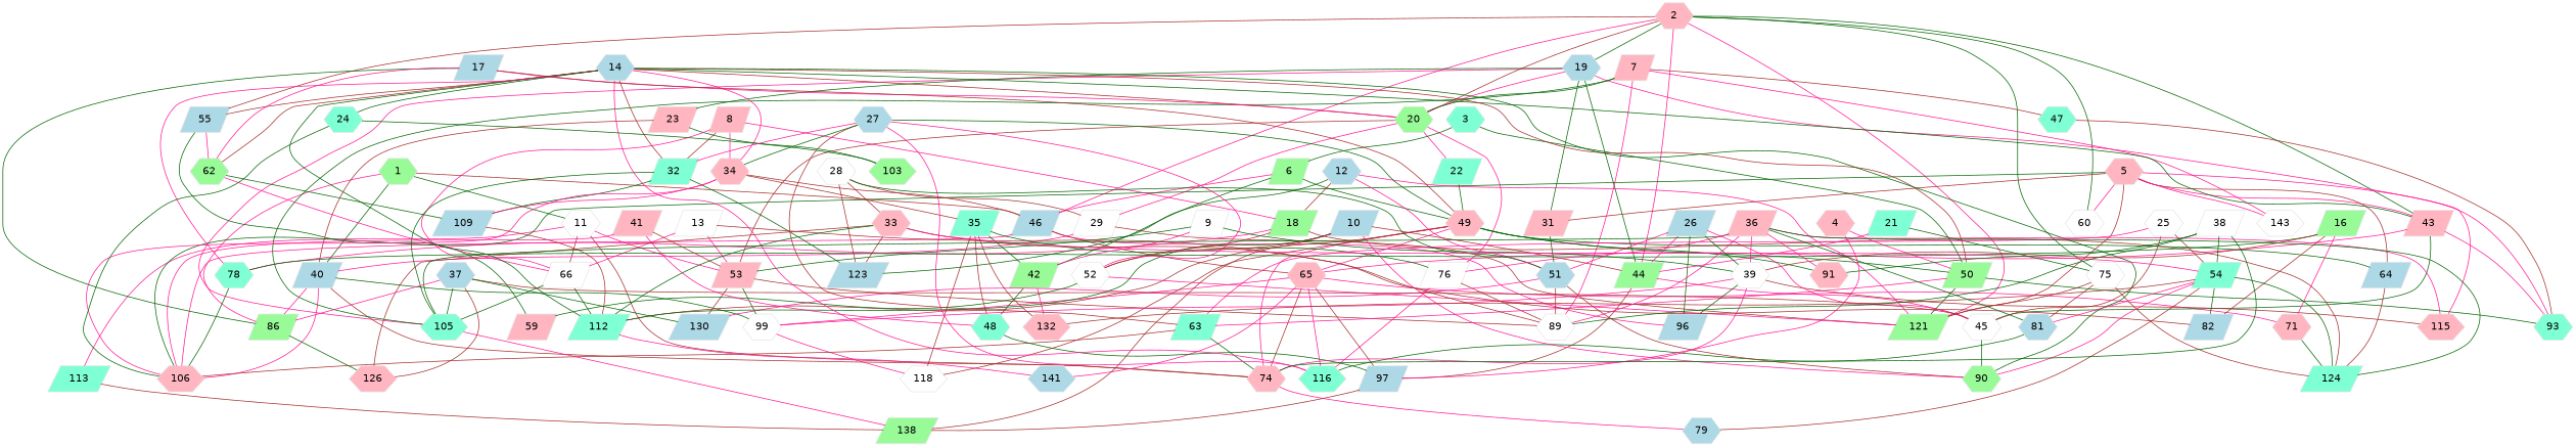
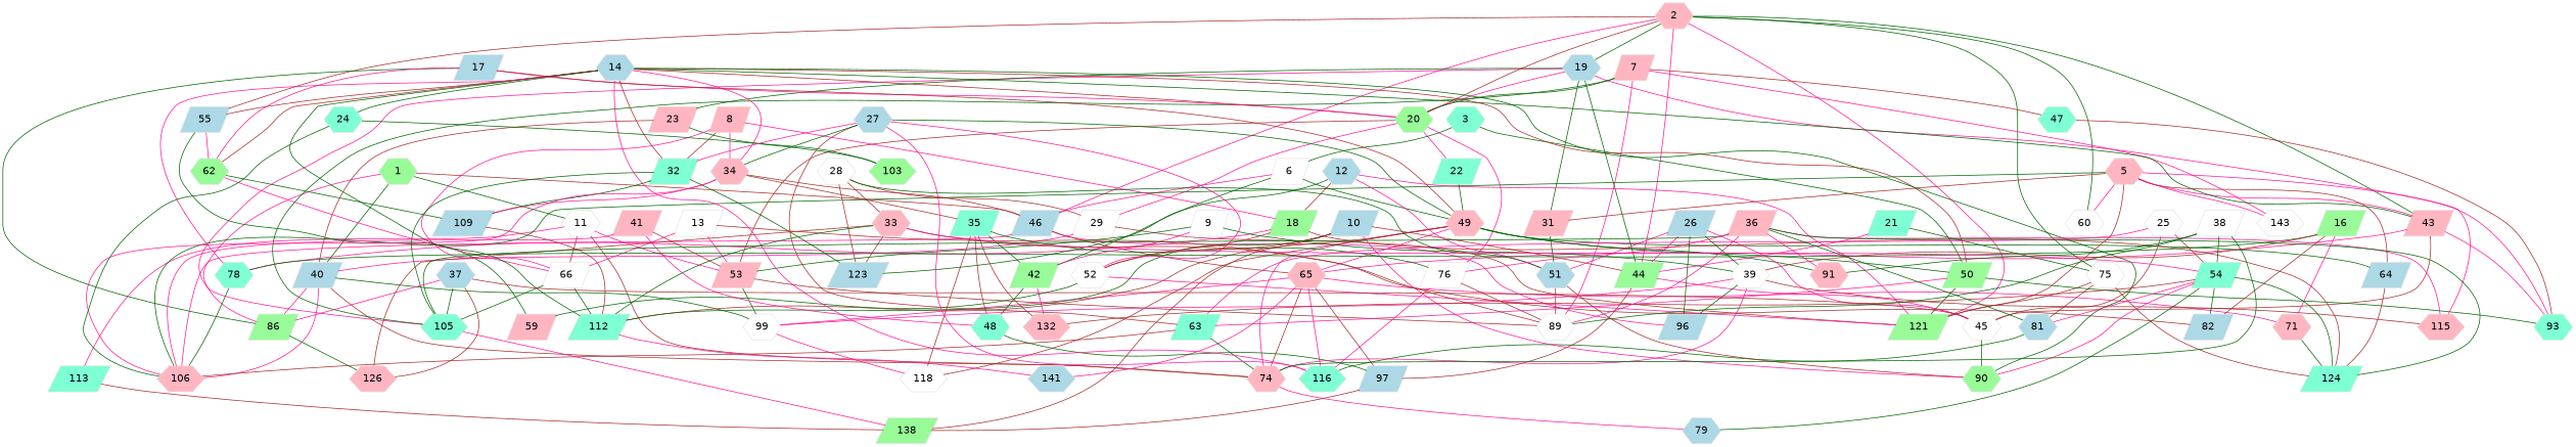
  graph {
    fontname="DejaVu Sans"
    node [color=gray90 fillcolor=lightpink fontname="DejaVu Sans" shape=hexagon style=filled]
    edge [color=deeppink fontname="DejaVu Sans"]
    1 [fillcolor=palegreen super="+85"]
    11 [fillcolor=white super="+67"]
    40 [fillcolor=lightblue shape=parallelogram super="+136"]
    46 [fillcolor=lightblue shape=parallelogram super="+69"]
    86 [fillcolor=palegreen shape=parallelogram super="+102"]
    66 [fillcolor=white shape=parallelogram]
    53 [shape=parallelogram super="+110"]
    74 [super="+104"]
    113 [fillcolor=aquamarine shape=parallelogram]
    106 [super="+129"]
    99 [fillcolor=white]
    96 [fillcolor=lightblue shape=parallelogram]
    65 [super="+68"]
    126
    2 [super="+15"]
    19 [fillcolor=lightblue super="+111"]
    20 [fillcolor=palegreen super="+87"]
    43 [shape=parallelogram super="+92"]
    44 [fillcolor=palegreen shape=parallelogram super="+61"]
    55 [fillcolor=lightblue shape=parallelogram super="+117"]
    60 [fillcolor=white]
    75 [fillcolor=white super="+77"]
    121 [fillcolor=palegreen shape=parallelogram super="+145"]
    31 [shape=parallelogram]
    105 [fillcolor=aquamarine super="+127"]
    23 [shape=parallelogram]
    115 [super="+131"]
    22 [fillcolor=aquamarine shape=parallelogram]
    29 [fillcolor=white shape=parallelogram super="+98"]
    76 [fillcolor=white shape=parallelogram]
    93 [fillcolor=aquamarine super="+142"]
    45 [fillcolor=white]
    97 [fillcolor=lightblue shape=parallelogram super="+144"]
    62 [fillcolor=palegreen]
    59 [shape=parallelogram]
    124 [fillcolor=aquamarine shape=parallelogram super="+128"]
    81 [fillcolor=lightblue]
-   6 [fillcolor=palegreen shape=parallelogram super="+95"]
+   6 [fillcolor=white shape=parallelogram super="+95"]
    42 [fillcolor=palegreen shape=parallelogram super="+56"]
    49 [super="+72"]
    3 [fillcolor=aquamarine]
    50 [fillcolor=palegreen shape=parallelogram super="+83"]
    63 [fillcolor=aquamarine shape=parallelogram]
-   4
    138 [fillcolor=palegreen shape=parallelogram]
    5 [super="+30"]
    64 [fillcolor=lightblue shape=parallelogram]
    143 [fillcolor=white]
    51 [fillcolor=lightblue super="+94"]
    48 [fillcolor=aquamarine super="+134"]
    132
    112 [fillcolor=aquamarine shape=parallelogram super="+139"]
    118 [fillcolor=white]
    91
    7 [shape=parallelogram super="+84"]
    47 [fillcolor=aquamarine]
    89 [fillcolor=white super="+120"]
    8 [shape=parallelogram super="+80"]
    18 [fillcolor=palegreen shape=parallelogram super="+58"]
    32 [fillcolor=aquamarine shape=parallelogram super="+73"]
    34 [super="+70"]
    52 [fillcolor=white]
    78 [fillcolor=aquamarine super="+101"]
    123 [fillcolor=lightblue shape=parallelogram]
    109 [fillcolor=lightblue shape=parallelogram]
    35 [fillcolor=aquamarine shape=parallelogram super="+125"]
    39 [fillcolor=white super="+100"]
    9 [fillcolor=white shape=parallelogram]
-   130 [fillcolor=lightblue shape=parallelogram]
    10 [fillcolor=lightblue shape=parallelogram super="+133"]
    90 [fillcolor=palegreen super="+137"]
    141 [fillcolor=lightblue]
    79 [fillcolor=lightblue]
    12 [fillcolor=lightblue]
    13 [fillcolor=white shape=parallelogram super="+122"]
    82 [fillcolor=lightblue shape=parallelogram]
    14 [fillcolor=lightblue super="+119"]
    24 [fillcolor=aquamarine]
    116 [fillcolor=aquamarine super="+135"]
    103 [fillcolor=palegreen]
    16 [fillcolor=palegreen shape=parallelogram]
    71
    17 [fillcolor=lightblue shape=parallelogram]
    21 [fillcolor=aquamarine shape=parallelogram]
    25 [fillcolor=white super="+108"]
    54 [fillcolor=aquamarine shape=parallelogram super="+57"]
    26 [fillcolor=lightblue shape=parallelogram super="+114"]
    27 [fillcolor=lightblue super="+88"]
    28 [fillcolor=white]
    33 [super="+140"]
    36 [shape=parallelogram]
    37 [fillcolor=lightblue super="+107"]
    38 [fillcolor=white shape=parallelogram]
    41 [shape=parallelogram]
    1 -- 11 [color=darkgreen]
    1 -- 40 [color=darkgreen weight=2]
    1 -- 46 [color=brown]
    1 -- 86
    11 -- 66 [color=brown]
    11 -- 53
    11 -- 74 [color=brown]
    11 -- 113
    40 -- 86
    40 -- 74 [color=brown]
    40 -- 106
    40 -- 99 [color=darkgreen]
    46 -- 106
    46 -- 96
    46 -- 65 [color=brown]
    86 -- 126 [color=darkgreen]
    66 -- 105 [color=darkgreen]
    66 -- 112 [color=darkgreen]
    53 -- 99 [color=darkgreen]
    53 -- 89 [color=brown]
-   53 -- 130 [color=brown]
    74 -- 79
    113 -- 138 [color=brown]
    99 -- 118
    65 -- 74 [color=brown]
    65 -- 99
    65 -- 97 [color=brown]
    65 -- 141
    65 -- 116
    65 -- 71
    2 -- 46
    2 -- 19 [color=darkgreen]
    2 -- 20 [color=brown]
    2 -- 43 [color=darkgreen]
    2 -- 44
    2 -- 55 [color=brown]
    2 -- 60 [color=darkgreen]
    2 -- 75 [color=darkgreen]
    2 -- 121
    19 -- 20
    19 -- 44 [color=darkgreen]
    19 -- 31 [color=darkgreen]
    19 -- 105
    19 -- 23 [color=darkgreen]
    19 -- 115
    20 -- 53 [color=brown]
    20 -- 22
    20 -- 29
    20 -- 76
    43 -- 65
    43 -- 93
-   43 -- 45 [color=darkgreen]
+   43 -- 45 [color=brown]
    44 -- 45
    44 -- 97 [color=brown]
    55 -- 62
    55 -- 59 [color=darkgreen]
    75 -- 121 [color=brown]
    75 -- 124 [color=brown]
    75 -- 81 [color=brown]
    31 -- 51 [color=darkgreen]
    105 -- 138
    23 -- 40 [color=brown]
    23 -- 103 [color=darkgreen]
    22 -- 49 [color=darkgreen]
    29 -- 40
    29 -- 121 [color=brown]
    76 -- 89 [color=brown]
    76 -- 116
    45 -- 90 [color=darkgreen]
    97 -- 138 [color=brown]
    62 -- 66
    62 -- 109 [color=darkgreen]
    81 -- 116 [color=darkgreen]
    6 -- 46
    6 -- 42 [color=darkgreen]
    6 -- 49 [color=darkgreen]
    42 -- 48 [color=darkgreen]
    42 -- 132
    49 -- 74
    49 -- 65
    49 -- 50 [color=darkgreen]
    49 -- 64 [color=darkgreen]
    49 -- 112 [color=brown]
    49 -- 118 [color=brown]
    49 -- 91 [color=darkgreen]
    3 -- 6 [color=darkgreen]
    3 -- 50 [color=darkgreen]
    50 -- 121 [color=darkgreen]
    50 -- 93 [color=darkgreen]
    50 -- 63
    63 -- 74 [color=darkgreen]
    63 -- 106 [color=brown]
-   4 -- 97
-   4 -- 50
    5 -- 106 [color=darkgreen]
    5 -- 43
    5 -- 60
    5 -- 121 [color=brown]
    5 -- 31 [color=brown]
    5 -- 93
    5 -- 64 [color=brown]
    5 -- 143
    64 -- 124 [color=brown]
    51 -- 89 [color=brown]
-   51 -- 130
    51 -- 90 [color=brown]
    48 -- 97 [color=darkgreen]
    112 -- 141
    7 -- 20 [color=darkgreen]
    7 -- 105 [color=darkgreen]
    7 -- 143
    7 -- 47 [color=brown]
    7 -- 89
    47 -- 93 [color=brown]
    8 -- 66
    8 -- 18
    8 -- 32 [color=brown]
    8 -- 34
    18 -- 124 [color=brown]
    18 -- 52 [color=brown]
    18 -- 78
    32 -- 105 [color=darkgreen]
    32 -- 123 [color=darkgreen]
    32 -- 109 [color=darkgreen]
    34 -- 46 [color=brown]
    34 -- 106
    34 -- 109
    34 -- 35 [color=brown]
    52 -- 121 [weight=2]
    52 -- 59 [color=darkgreen]
    78 -- 106 [color=darkgreen]
    109 -- 112 [color=brown]
    35 -- 76 [color=darkgreen]
    35 -- 42 [color=darkgreen]
    35 -- 48 [color=brown]
    35 -- 132 [color=brown]
    35 -- 118 [color=brown]
    39 -- 74
    39 -- 99
    39 -- 96 [color=darkgreen]
    39 -- 115 [color=brown]
    9 -- 53 [color=darkgreen]
    9 -- 42
    9 -- 39 [color=darkgreen]
    10 -- 44 [color=brown]
    10 -- 138 [color=brown]
    10 -- 112 [color=darkgreen]
    10 -- 52 [color=brown]
    10 -- 90
    12 -- 121
    12 -- 51
    12 -- 18 [color=brown]
    12 -- 123 [color=darkgreen]
    13 -- 66
    13 -- 53
    13 -- 82 [color=brown weight=2]
    14 -- 20 [color=brown]
    14 -- 43 [color=darkgreen]
    14 -- 55 [color=brown]
    14 -- 62 [color=brown]
    14 -- 50 [color=brown]
    14 -- 112 [color=darkgreen]
    14 -- 32 [color=brown]
    14 -- 34
    14 -- 78
    14 -- 90 [color=darkgreen]
    14 -- 24 [color=darkgreen]
    14 -- 116
    24 -- 106 [color=darkgreen]
    24 -- 103 [color=darkgreen]
    16 -- 78 [color=darkgreen]
    16 -- 39 [color=brown]
    16 -- 82 [color=brown]
    16 -- 71
    71 -- 124 [color=darkgreen]
    17 -- 86 [color=darkgreen]
    17 -- 20
    17 -- 62
    17 -- 49 [color=brown]
    21 -- 44
    21 -- 75 [color=darkgreen]
    25 -- 45 [color=brown]
    25 -- 63
    25 -- 54 [color=brown weight=2]
    54 -- 124 [color=darkgreen weight=2]
    54 -- 81
    54 -- 132 [color=brown]
    54 -- 90
-   54 -- 79 [color=brown]
+   54 -- 79 [color=darkgreen]
    54 -- 82 [color=darkgreen]
    26 -- 96 [color=darkgreen]
    26 -- 44
    26 -- 45
    26 -- 51
    26 -- 39 [color=darkgreen]
    27 -- 49 [color=darkgreen]
    27 -- 63 [color=brown]
    27 -- 32
    27 -- 34 [color=darkgreen]
    27 -- 52
    27 -- 116
    28 -- 29 [color=brown]
    28 -- 51 [color=darkgreen]
    28 -- 123 [color=brown]
    28 -- 33 [color=brown]
    33 -- 126 [color=brown]
    33 -- 112 [color=darkgreen]
    33 -- 89 [color=brown]
    33 -- 123 [color=brown]
    33 -- 54
    36 -- 105 [color=darkgreen]
    36 -- 115
    36 -- 76
    36 -- 124 [color=darkgreen]
    36 -- 81 [color=darkgreen]
    36 -- 91
    36 -- 89
-   36 -- 39
    37 -- 86
    37 -- 126 [color=brown]
    37 -- 105 [color=darkgreen]
    37 -- 45 [color=brown]
-   37 -- 130 [color=darkgreen]
    38 -- 74 [color=darkgreen]
    38 -- 91 [color=darkgreen]
    38 -- 89 [color=darkgreen]
    38 -- 54 [color=darkgreen]
    41 -- 53 [color=brown]
    41 -- 106
    41 -- 48
  }
